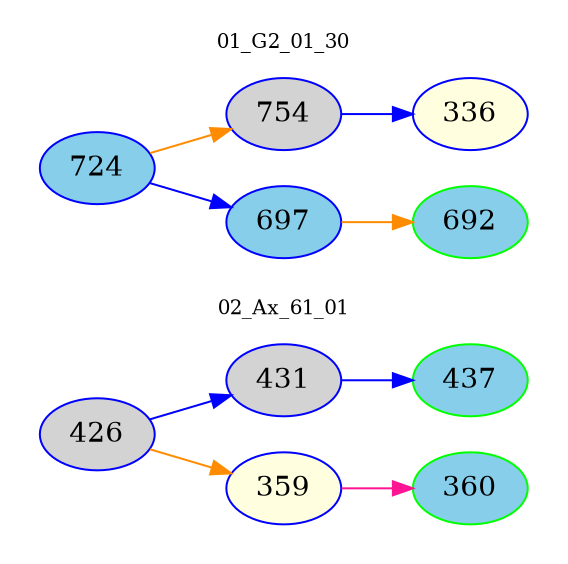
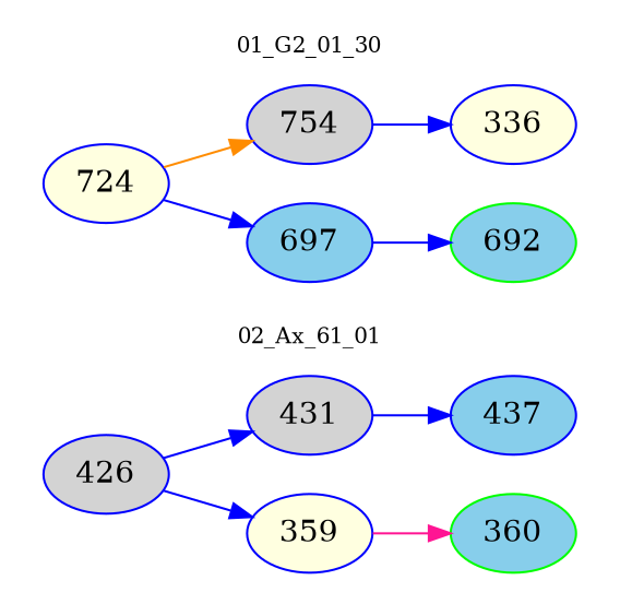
  digraph {
    rankdir=LR
    node [color=blue fillcolor=skyblue style=filled]
    edge [color=blue]
    n1 [fillcolor=lightgrey label=426]
    n2 [fillcolor=lightyellow label=359]
    n3 [fillcolor=lightgrey label=431]
    n4 [color=green label=360]
-   n5 [color=green label=437]
-   n6 [label=724]
+   n5 [label=437]
+   n6 [fillcolor=lightyellow label=724]
    n7 [label=697]
    n8 [fillcolor=lightgrey label=754]
    n9 [color=green label=692]
    n10 [fillcolor=lightyellow label=336]
    subgraph cluster_1 {
      color=white
      fontsize=10
      label="02_Ax_61_01"
      n1
      n2
      n3
      n4
      n5
    }
    subgraph cluster_2 {
      color=white
      fontsize=10
      label="01_G2_01_30"
      n6
      n7
      n8
      n9
      n10
    }
-   n1 -> n2 [color=darkorange]
+   n1 -> n2
    n1 -> n3
    n2 -> n4 [color=deeppink]
    n3 -> n5
    n6 -> n7
    n6 -> n8 [color=darkorange]
-   n7 -> n9 [color=darkorange]
+   n7 -> n9
    n8 -> n10
  }
